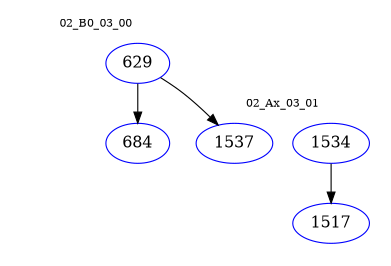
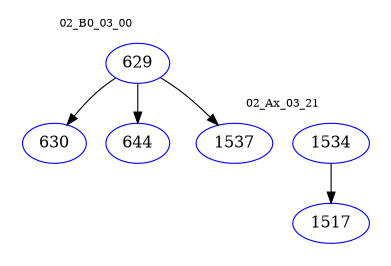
  digraph {
    node [color=blue]
    edge [color=black]
    n1 [label=1534]
    n2 [label=1517]
    n3 [label=1537]
    n4 [label=629]
-   n6 [label=684]
+   n5 [label=630]
+   n6 [label=644]
    subgraph cluster_1 {
      color=white
      fontsize=10
-     label="02_Ax_03_01"
+     label="02_Ax_03_21"
      n1
      n2
      n3
    }
    subgraph cluster_2 {
      color=white
      fontsize=10
      label="02_B0_03_00"
      n4
+     n5
      n6
    }
    n1 -> n2
    n4 -> n3
+   n4 -> n5
    n4 -> n6
  }
